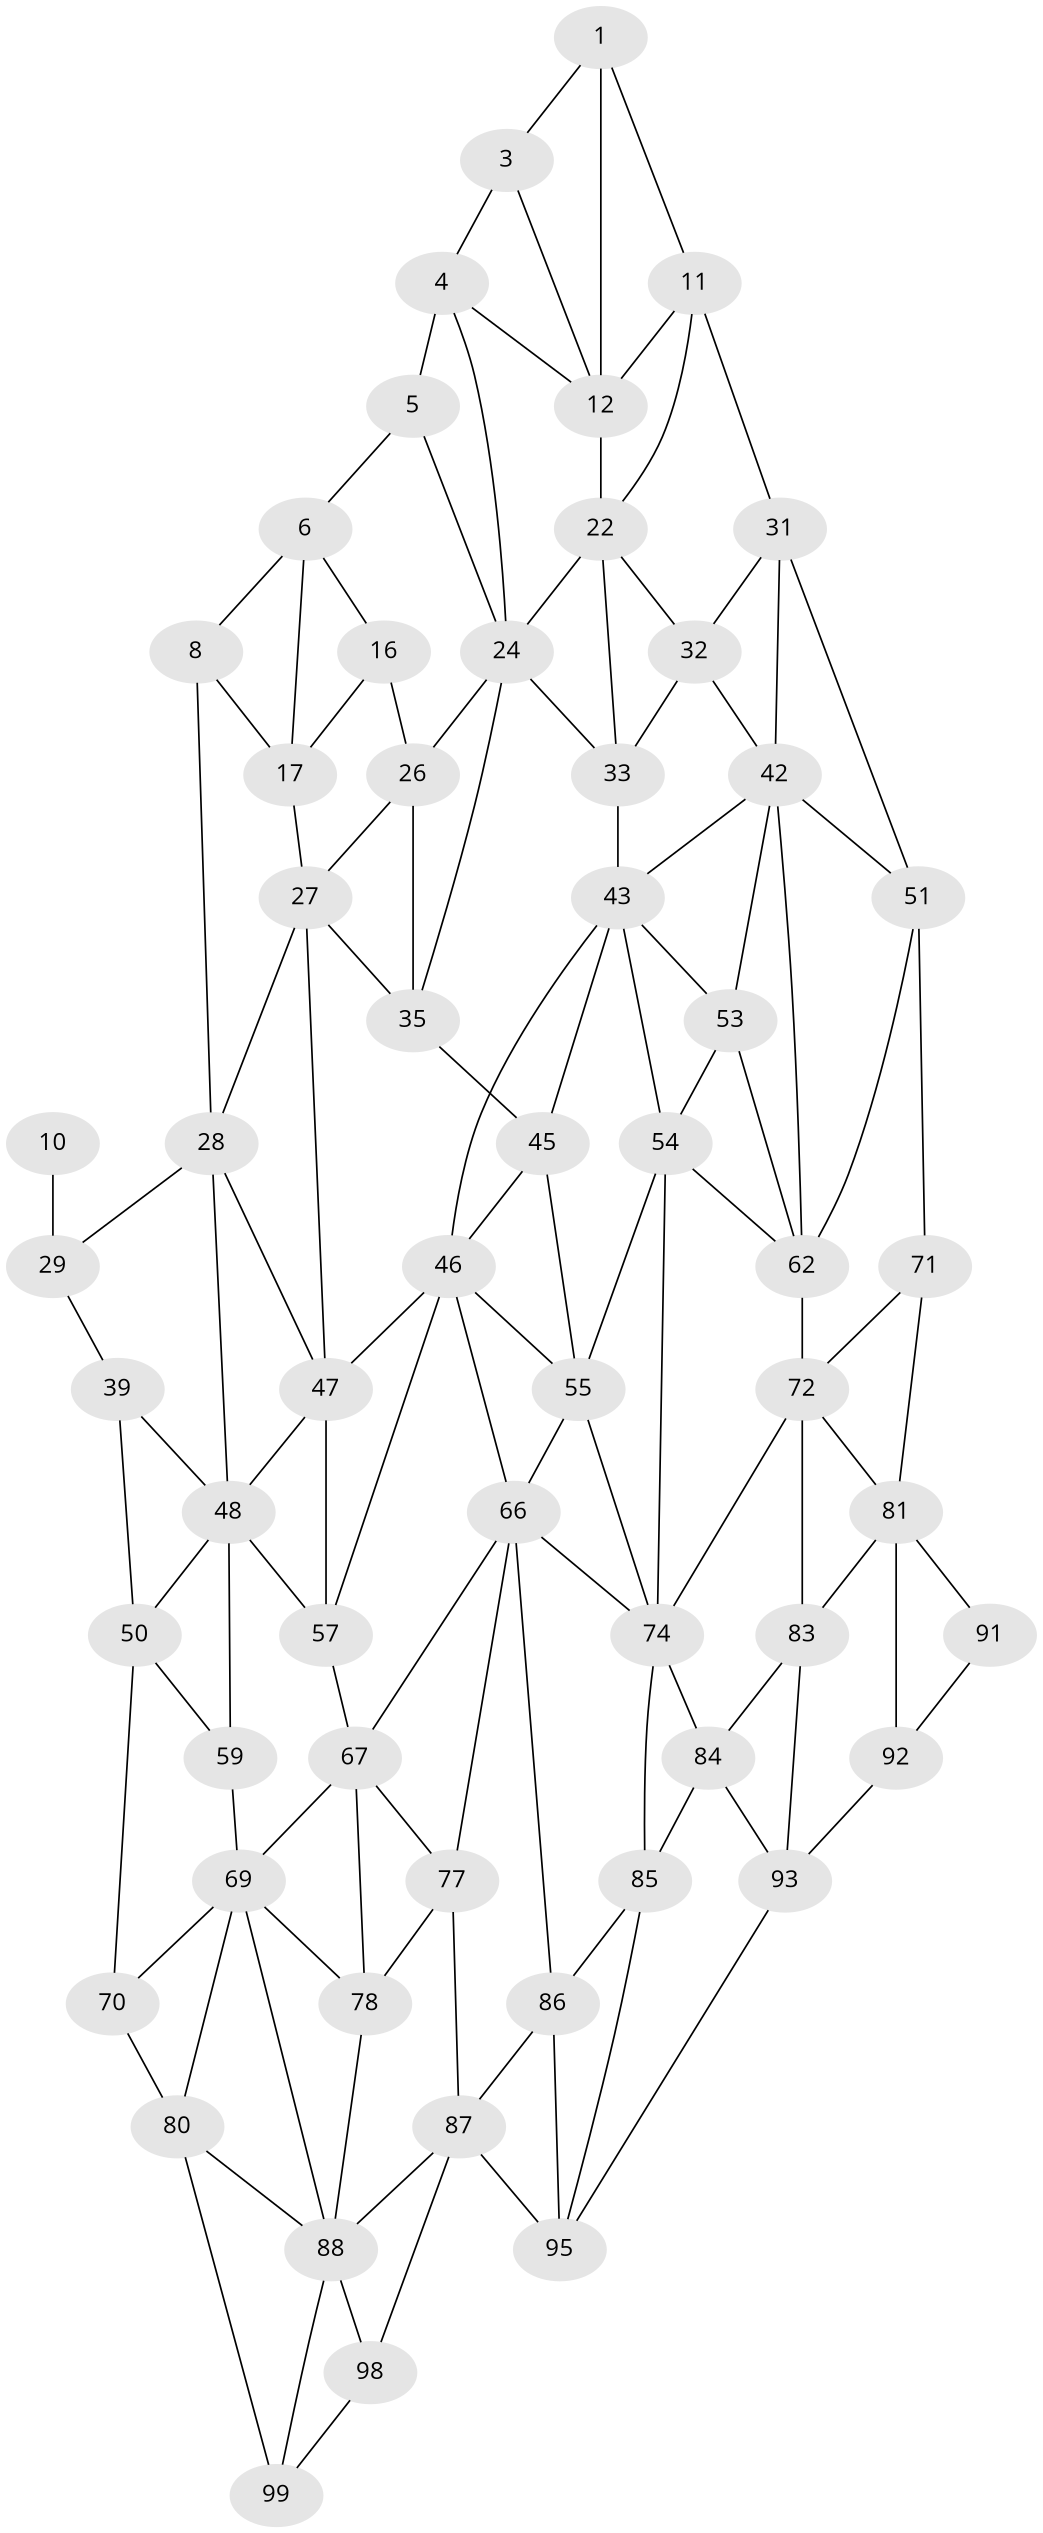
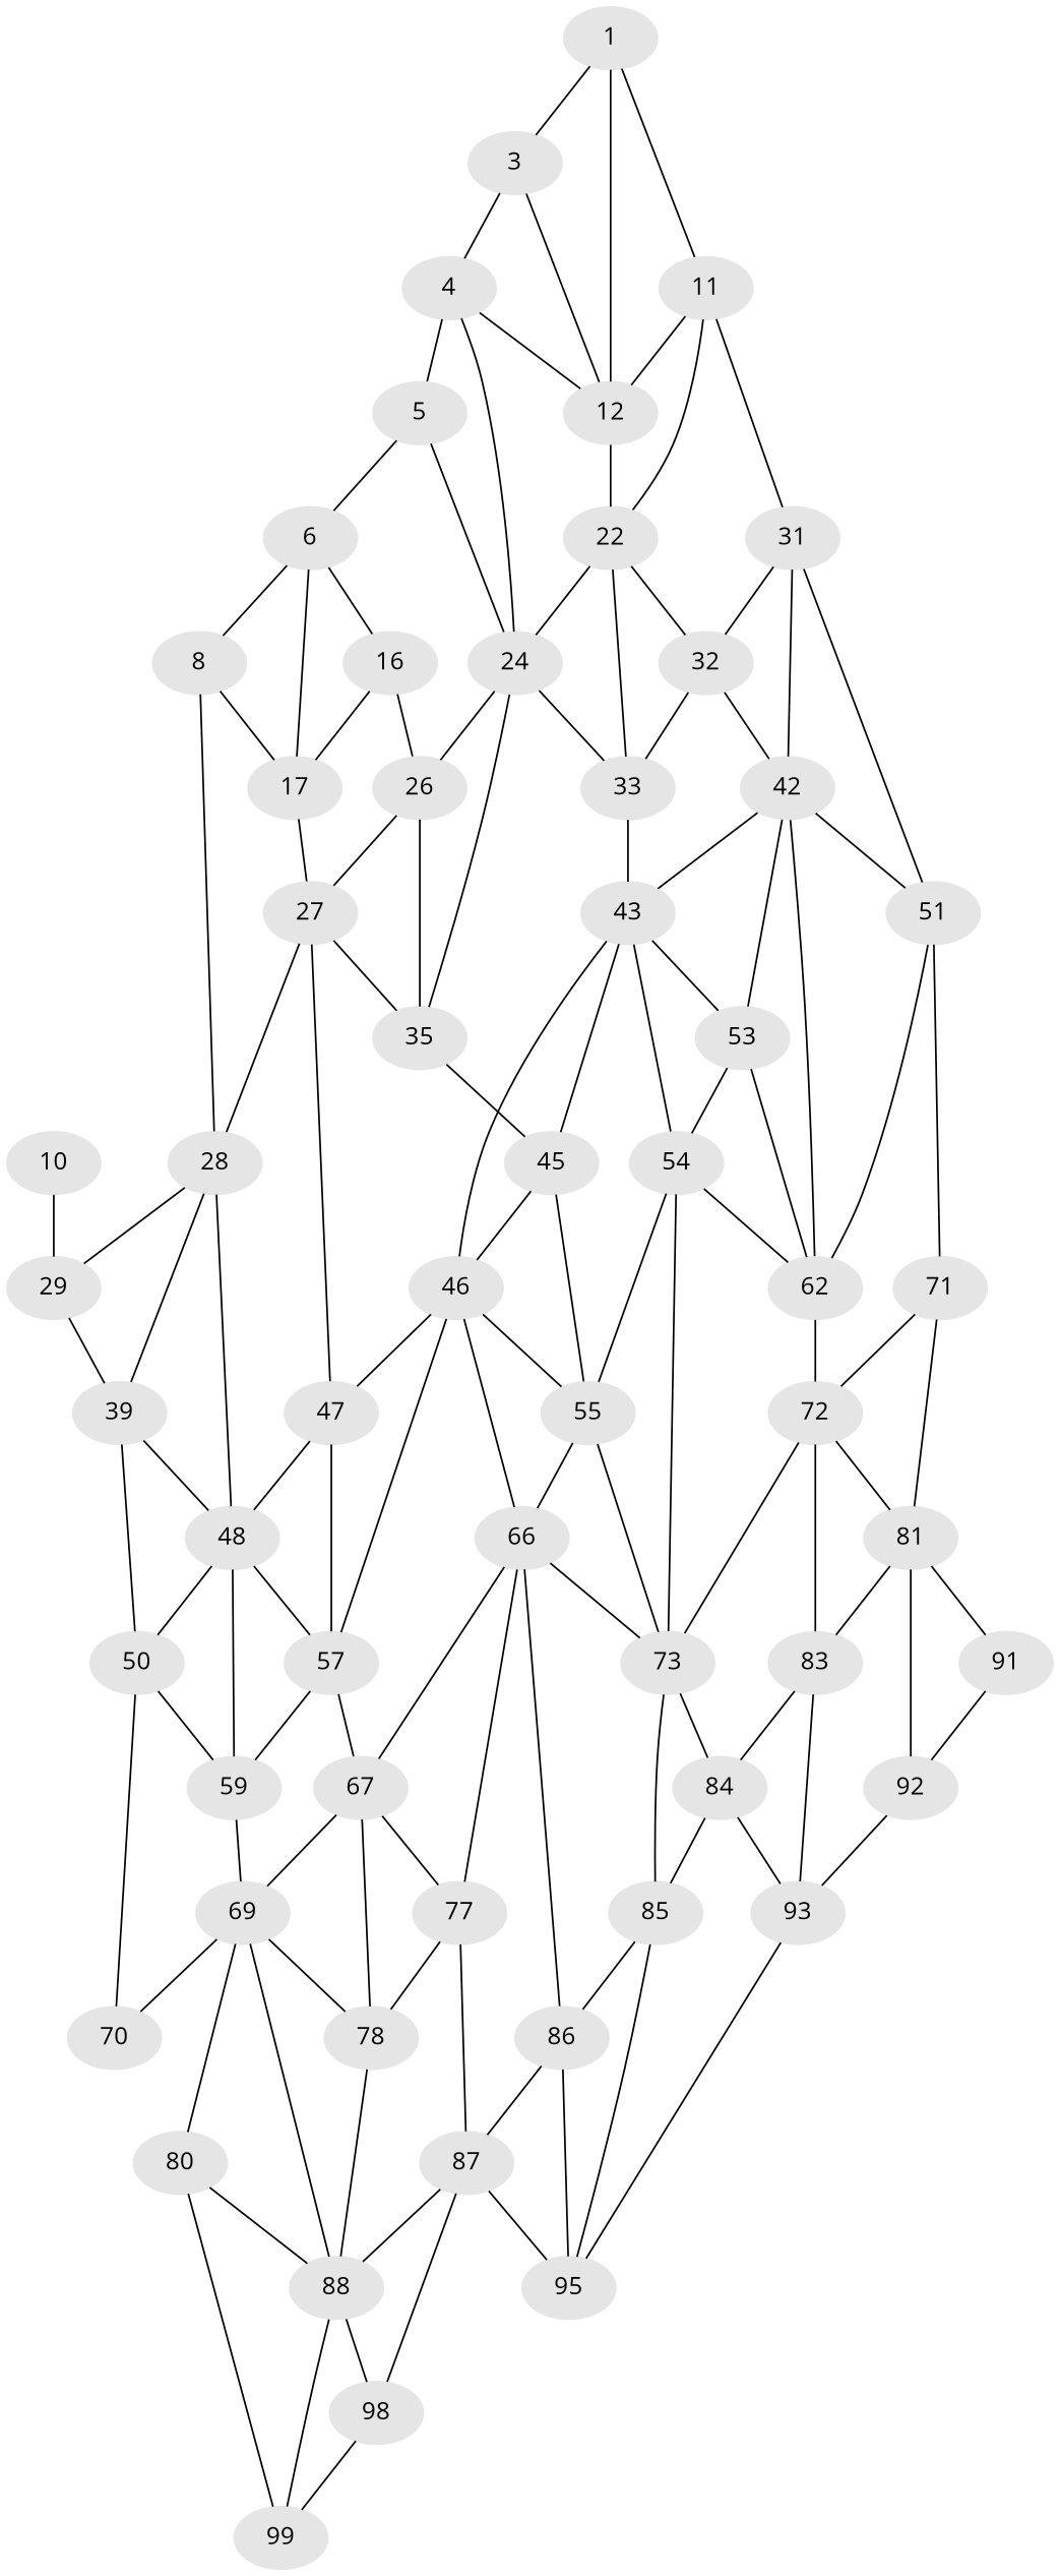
  graph {
    fontname="Open Sans"
    node [color=gray90 fontname="Open Sans" style=filled]
    edge [fontname="Open Sans"]
    1 [super="+2"]
    3
    11 [super="+21"]
    12 [super="+13"]
    4 [super="+14"]
    22 [super="+23"]
    31 [super="+41"]
    5 [super="+15"]
    24 [super="+25"]
    6 [super="+7"]
    26
    33 [super="+34"]
    35 [super="+36"]
    16
    8 [super="+18"]
    17
    28 [super="+38"]
    27 [super="+37"]
    29 [super="+30"]
    39 [super="+40"]
    48 [super="+49"]
    10 [super="+20"]
    32
    42 [super="+52"]
    51 [super="+61"]
    47
    43 [super="+44"]
    45
    57 [super="+58"]
    50 [super="+60"]
    59
    53
    62 [super="+63"]
    71
    46 [super="+56"]
    54 [super="+64"]
    55 [super="+65"]
    66 [super="+76"]
    70
    72 [super="+73"]
-   74 [super="+75"]
+   74 [super="+75" label=73]
    67 [super="+68"]
    77
    86
    69 [super="+79"]
    80 [super="+90"]
    81 [super="+82"]
    84
    85
    78
    88 [super="+89"]
    83
    87 [super="+97"]
    95 [super="+96"]
    99 [super="+100"]
    98
    91
    92
    93 [super="+94"]
    1 -- 3
    1 -- 11
    1 -- 12
    3 -- 12
    3 -- 4
    11 -- 12
    11 -- 22
    11 -- 31
    12 -- 22 [weight=2]
    4 -- 12
    4 -- 5 [weight=2]
    4 -- 24
    22 -- 24
    22 -- 33
    22 -- 32
    31 -- 32
    31 -- 42
    31 -- 51
    5 -- 24
    5 -- 6
    24 -- 26
    24 -- 33
    24 -- 35
    6 -- 16
    6 -- 8
    6 -- 17
    26 -- 35
    26 -- 27
    33 -- 43 [weight=2]
    35 -- 45
    16 -- 26
    16 -- 17
    8 -- 17
    8 -- 28
    17 -- 27
    28 -- 29
-   28 -- 47
+   28 -- 39
    28 -- 48
    27 -- 35
    27 -- 28 [weight=2]
    27 -- 47
    29 -- 39 [weight=2]
    39 -- 48
    39 -- 50
    48 -- 57
    48 -- 50
    48 -- 59
    10 -- 29
    32 -- 33
    32 -- 42
    42 -- 51
    42 -- 43
    42 -- 53
    42 -- 62
    51 -- 62
    51 -- 71
    47 -- 48
    47 -- 57
    43 -- 45
    43 -- 53
    43 -- 46
    43 -- 54
    45 -- 46
    45 -- 55
+   57 -- 59
    57 -- 67 [weight=2]
    50 -- 59
    50 -- 70
    59 -- 69
    53 -- 62
    53 -- 54
    62 -- 72 [weight=2]
    71 -- 72
    71 -- 81
    46 -- 47
    46 -- 57
    46 -- 55
    46 -- 66
    54 -- 62
    54 -- 55 [weight=2]
    54 -- 74
    55 -- 66
    55 -- 74
    66 -- 74
    66 -- 67
    66 -- 77
    66 -- 86
-   70 -- 80
    72 -- 74
    72 -- 81
    72 -- 83
    74 -- 84
    74 -- 85
    67 -- 77
    67 -- 69
    67 -- 78
    77 -- 78
    77 -- 87
    86 -- 87
    86 -- 95
    69 -- 70
    69 -- 80
    69 -- 78
    69 -- 88
    80 -- 88
    80 -- 99
    81 -- 83
    81 -- 91
    81 -- 92
    84 -- 85
    84 -- 93
    85 -- 86
    85 -- 95
    78 -- 88
    88 -- 99
    88 -- 98
    83 -- 84
    83 -- 93
    87 -- 88
    87 -- 95
    87 -- 98
    98 -- 99
    91 -- 92
    92 -- 93
    93 -- 95
  }
